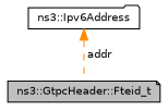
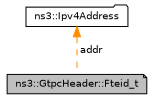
  digraph {
    node [color=black fontname=Helvetica fontsize=10 style=filled]
    n1 [fillcolor=grey75 fontcolor=black height=0.2 label="ns3::GtpcHeader::Fteid_t" shape=note width=0.4]
-   n2 [fillcolor=white height=0.2 label="ns3::Ipv6Address" shape=folder width=0.4]
+   n2 [fillcolor=white height=0.2 label="ns3::Ipv4Address" shape=folder width=0.4]
    n2 -> n1 [color=darkorange dir=back fontname=Helvetica fontsize=10 label=" addr" labelfontname=Helvetica labelfontsize=10 style=dashed]
  }
